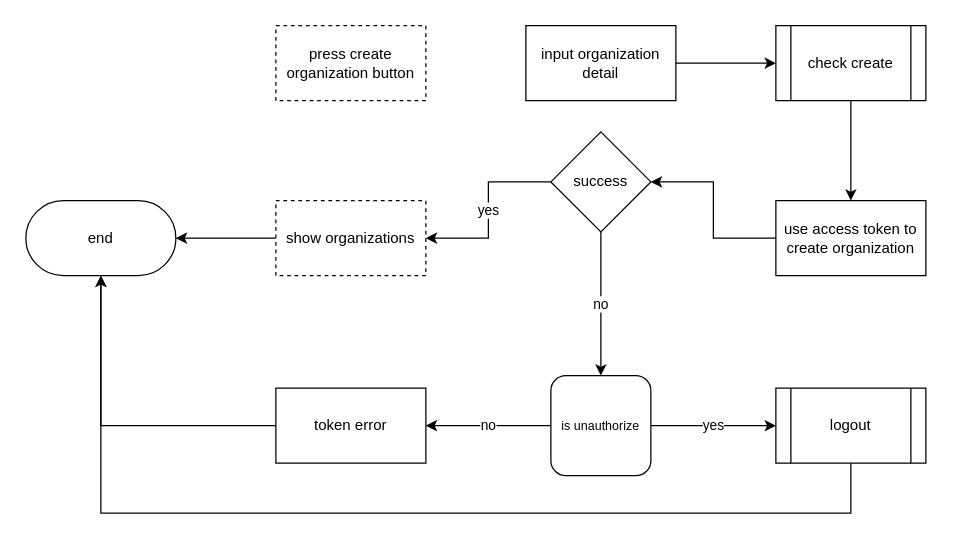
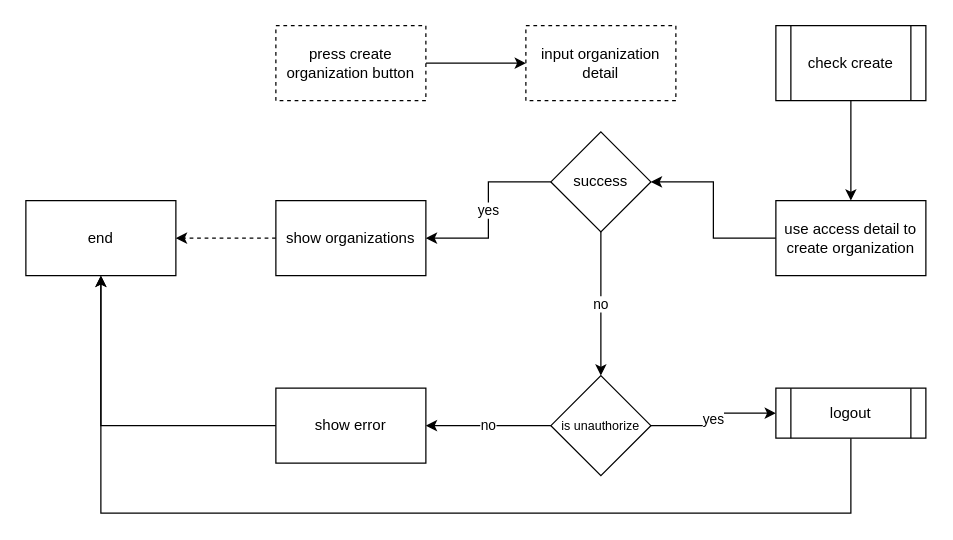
  <mxCell id="0" />
  <mxCell id="1" parent="0" />
- <mxCell id="2" value="end" style="rounded=1;whiteSpace=wrap;html=1;arcSize=50;" vertex="1" parent="1"><mxGeometry x="20" y="160" width="120" height="60" as="geometry" /></mxCell>
+ <mxCell id="2" value="end" style="whiteSpace=wrap;html=1;arcSize=50;rounded=0;" vertex="1" parent="1"><mxGeometry x="20" y="160" width="120" height="60" as="geometry" /></mxCell>
+ <mxCell id="3" value="" style="edgeStyle=orthogonalEdgeStyle;rounded=0;orthogonalLoop=1;jettySize=auto;html=1;" edge="1" parent="1" source="4" target="6"><mxGeometry relative="1" as="geometry" /></mxCell>
  <mxCell id="4" value="press create organization button" style="whiteSpace=wrap;html=1;rounded=0;arcSize=50;dashed=1;" vertex="1" parent="1"><mxGeometry x="220" y="20" width="120" height="60" as="geometry" /></mxCell>
- <mxCell id="5" value="" style="edgeStyle=orthogonalEdgeStyle;rounded=0;orthogonalLoop=1;jettySize=auto;html=1;" edge="1" parent="1" source="6" target="8"><mxGeometry relative="1" as="geometry" /></mxCell>
- <mxCell id="6" value="input organization detail" style="whiteSpace=wrap;html=1;rounded=0;arcSize=50;" vertex="1" parent="1"><mxGeometry x="420" y="20" width="120" height="60" as="geometry" /></mxCell>
+ <mxCell id="6" value="input organization detail" style="whiteSpace=wrap;html=1;rounded=0;arcSize=50;dashed=1;" vertex="1" parent="1"><mxGeometry x="420" y="20" width="120" height="60" as="geometry" /></mxCell>
  <mxCell id="7" value="" style="edgeStyle=orthogonalEdgeStyle;rounded=0;orthogonalLoop=1;jettySize=auto;html=1;" edge="1" parent="1" source="8" target="10"><mxGeometry relative="1" as="geometry" /></mxCell>
  <mxCell id="8" value="check create" style="shape=process;whiteSpace=wrap;html=1;backgroundOutline=1;" vertex="1" parent="1"><mxGeometry x="620" y="20" width="120" height="60" as="geometry" /></mxCell>
  <mxCell id="9" value="" style="edgeStyle=orthogonalEdgeStyle;rounded=0;orthogonalLoop=1;jettySize=auto;html=1;" edge="1" parent="1" source="10" target="13"><mxGeometry relative="1" as="geometry" /></mxCell>
- <mxCell id="10" value="use access token to create organization" style="whiteSpace=wrap;html=1;" vertex="1" parent="1"><mxGeometry x="620" y="160" width="120" height="60" as="geometry" /></mxCell>
+ <mxCell id="10" value="use access detail to create organization" style="whiteSpace=wrap;html=1;" vertex="1" parent="1"><mxGeometry x="620" y="160" width="120" height="60" as="geometry" /></mxCell>
  <mxCell id="11" value="yes" style="edgeStyle=orthogonalEdgeStyle;rounded=0;orthogonalLoop=1;jettySize=auto;html=1;" edge="1" parent="1" source="13" target="15"><mxGeometry relative="1" as="geometry" /></mxCell>
  <mxCell id="12" value="no" style="edgeStyle=orthogonalEdgeStyle;rounded=0;orthogonalLoop=1;jettySize=auto;html=1;" edge="1" parent="1" source="13" target="18"><mxGeometry relative="1" as="geometry"><mxPoint x="480" y="300" as="targetPoint" /></mxGeometry></mxCell>
  <mxCell id="13" value="success" style="rhombus;whiteSpace=wrap;html=1;" vertex="1" parent="1"><mxGeometry x="440" y="105" width="80" height="80" as="geometry" /></mxCell>
- <mxCell id="14" style="edgeStyle=orthogonalEdgeStyle;rounded=0;orthogonalLoop=1;jettySize=auto;html=1;" edge="1" parent="1" source="15" target="2"><mxGeometry relative="1" as="geometry" /></mxCell>
- <mxCell id="15" value="show organizations" style="rounded=0;whiteSpace=wrap;html=1;dashed=1;" vertex="1" parent="1"><mxGeometry x="220" y="160" width="120" height="60" as="geometry" /></mxCell>
+ <mxCell id="14" style="edgeStyle=orthogonalEdgeStyle;rounded=0;orthogonalLoop=1;jettySize=auto;html=1;dashed=1;" edge="1" parent="1" source="15" target="2"><mxGeometry relative="1" as="geometry" /></mxCell>
+ <mxCell id="15" value="show organizations" style="rounded=0;whiteSpace=wrap;html=1;" vertex="1" parent="1"><mxGeometry x="220" y="160" width="120" height="60" as="geometry" /></mxCell>
  <mxCell id="16" value="no" style="edgeStyle=orthogonalEdgeStyle;rounded=0;orthogonalLoop=1;jettySize=auto;html=1;" edge="1" parent="1" source="18" target="22"><mxGeometry relative="1" as="geometry"><mxPoint x="320" y="340" as="targetPoint" /></mxGeometry></mxCell>
  <mxCell id="17" value="yes" style="edgeStyle=orthogonalEdgeStyle;rounded=0;orthogonalLoop=1;jettySize=auto;html=1;" edge="1" parent="1" source="18" target="20"><mxGeometry relative="1" as="geometry"><mxPoint x="480" y="450" as="targetPoint" /></mxGeometry></mxCell>
- <mxCell id="18" value="&lt;font style=&quot;font-size: 10px;&quot;&gt;is unauthorize&lt;/font&gt;" style="whiteSpace=wrap;html=1;rounded=1;" vertex="1" parent="1"><mxGeometry x="440" y="300" width="80" height="80" as="geometry" /></mxCell>
+ <mxCell id="18" value="&lt;font style=&quot;font-size: 10px;&quot;&gt;is unauthorize&lt;/font&gt;" style="rhombus;whiteSpace=wrap;html=1;" vertex="1" parent="1"><mxGeometry x="440" y="300" width="80" height="80" as="geometry" /></mxCell>
  <mxCell id="19" style="edgeStyle=orthogonalEdgeStyle;rounded=0;orthogonalLoop=1;jettySize=auto;html=1;" edge="1" parent="1" source="20" target="2"><mxGeometry relative="1" as="geometry"><Array as="points"><mxPoint x="680" y="410" /><mxPoint x="80" y="410" /></Array></mxGeometry></mxCell>
- <mxCell id="20" value="logout" style="shape=process;whiteSpace=wrap;html=1;backgroundOutline=1;" vertex="1" parent="1"><mxGeometry x="620" y="310" width="120" height="60" as="geometry" /></mxCell>
+ <mxCell id="20" value="logout" style="shape=process;whiteSpace=wrap;html=1;backgroundOutline=1;" vertex="1" parent="1"><mxGeometry x="620" y="310" width="120" height="40" as="geometry" /></mxCell>
  <mxCell id="21" style="edgeStyle=orthogonalEdgeStyle;rounded=0;orthogonalLoop=1;jettySize=auto;html=1;" edge="1" parent="1" source="22" target="2"><mxGeometry relative="1" as="geometry" /></mxCell>
- <mxCell id="22" value="token error" style="rounded=0;whiteSpace=wrap;html=1;" vertex="1" parent="1"><mxGeometry x="220" y="310" width="120" height="60" as="geometry" /></mxCell>
+ <mxCell id="22" value="show error" style="rounded=0;whiteSpace=wrap;html=1;" vertex="1" parent="1"><mxGeometry x="220" y="310" width="120" height="60" as="geometry" /></mxCell>
